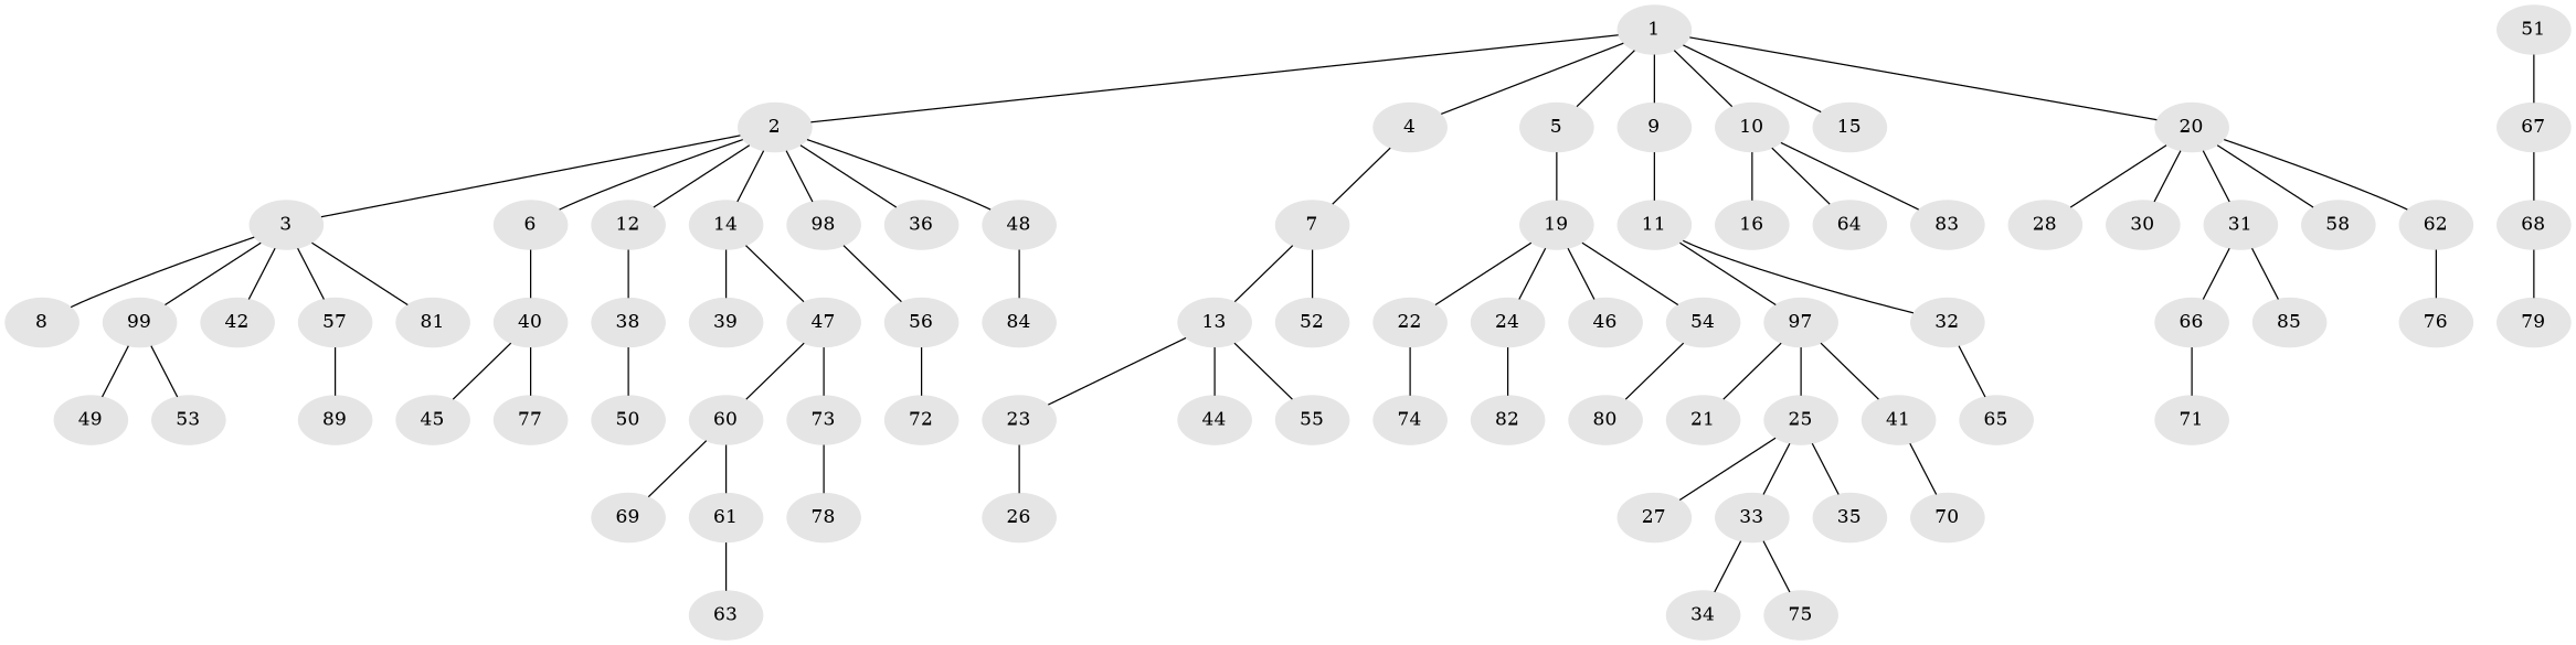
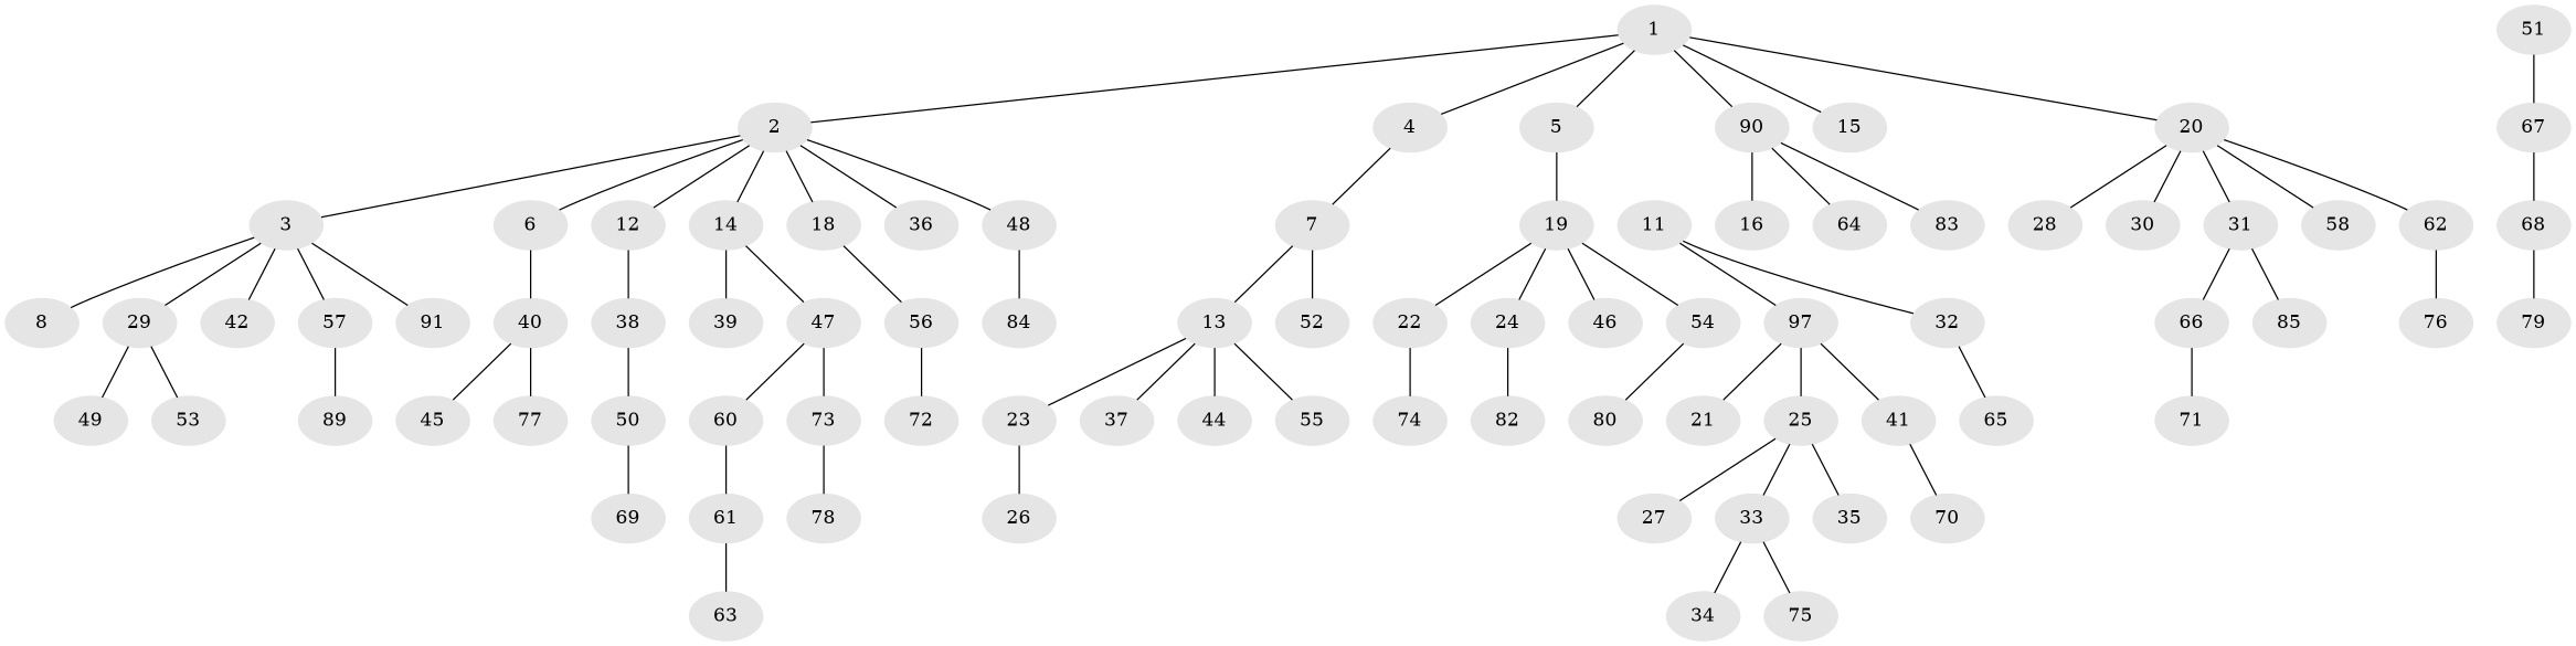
  graph {
    node [color=gray90 style=filled]
    1
    2
    4
    5
-   9
-   10
+   10 [label=90]
    15
    20
    3
    6
    12
    14
-   18 [label=98]
+   18
    36
    48
    7
    19
    11
    16
    64
    83
    28
    30
    31
    58
    62
    8
-   29 [label=99]
+   29
    42
    57
-   81
+   81 [label=91]
    40
    38
    39
    47
    56
    84
    49
    53
    n40 [label=89]
    13
    52
    22
    24
    46
    54
    45
    77
    23
+   37
    44
    55
    n53 [label=97]
    32
    21
    25
    41
    65
    50
    51
    67
    26
    60
    73
    27
    33
    35
    70
    72
    74
    82
    80
    66
    85
    76
    34
    75
    71
    61
    69
    78
    68
    63
    79
    1 -- 2
    1 -- 4
    1 -- 5
-   1 -- 9
    1 -- 10
    1 -- 15
    1 -- 20
    2 -- 3
    2 -- 6
    2 -- 12
    2 -- 14
    2 -- 18
    2 -- 36
    2 -- 48
    4 -- 7
    5 -- 19
-   9 -- 11
    10 -- 16
    10 -- 64
    10 -- 83
    20 -- 28
    20 -- 30
    20 -- 31
    20 -- 58
    20 -- 62
    3 -- 8
    3 -- 29
    3 -- 42
    3 -- 57
    3 -- 81
    6 -- 40
    12 -- 38
    14 -- 39
    14 -- 47
    18 -- 56
    48 -- 84
    7 -- 13
    7 -- 52
    19 -- 22
    19 -- 24
    19 -- 46
    19 -- 54
    11 -- n53
    11 -- 32
    31 -- 66
    31 -- 85
    62 -- 76
    29 -- 49
    29 -- 53
    57 -- n40
    40 -- 45
    40 -- 77
    38 -- 50
    47 -- 60
    47 -- 73
    56 -- 72
    13 -- 23
+   13 -- 37
    13 -- 44
    13 -- 55
    22 -- 74
    24 -- 82
    54 -- 80
    23 -- 26
    n53 -- 21
    n53 -- 25
    n53 -- 41
    32 -- 65
    25 -- 27
    25 -- 33
    25 -- 35
    41 -- 70
    51 -- 67
    67 -- 68
    60 -- 61
-   60 -- 69
+   50 -- 69
    73 -- 78
    33 -- 34
    33 -- 75
    66 -- 71
    61 -- 63
    68 -- 79
  }
